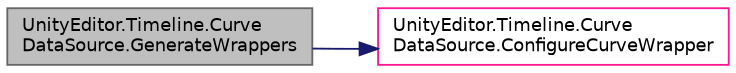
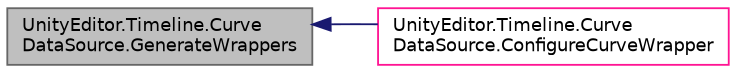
  digraph {
    rankdir=LR
    node [fontname=Helvetica fontsize=10 shape=record style=filled]
    n1 [color=gray40 fillcolor=grey75 fontcolor=black height=0.2 label="UnityEditor.Timeline.Curve\lDataSource.GenerateWrappers" width=0.4]
    n2 [color=deeppink fillcolor=white height=0.2 label="UnityEditor.Timeline.Curve\lDataSource.ConfigureCurveWrapper" width=0.4]
-   n1 -> n2 [color=midnightblue fontname=Helvetica fontsize=10 labelfontname=Helvetica labelfontsize=10 style=solid]
+   n2 -> n1 [color=midnightblue fontname=Helvetica fontsize=10 labelfontname=Helvetica labelfontsize=10 style=solid]
  }
